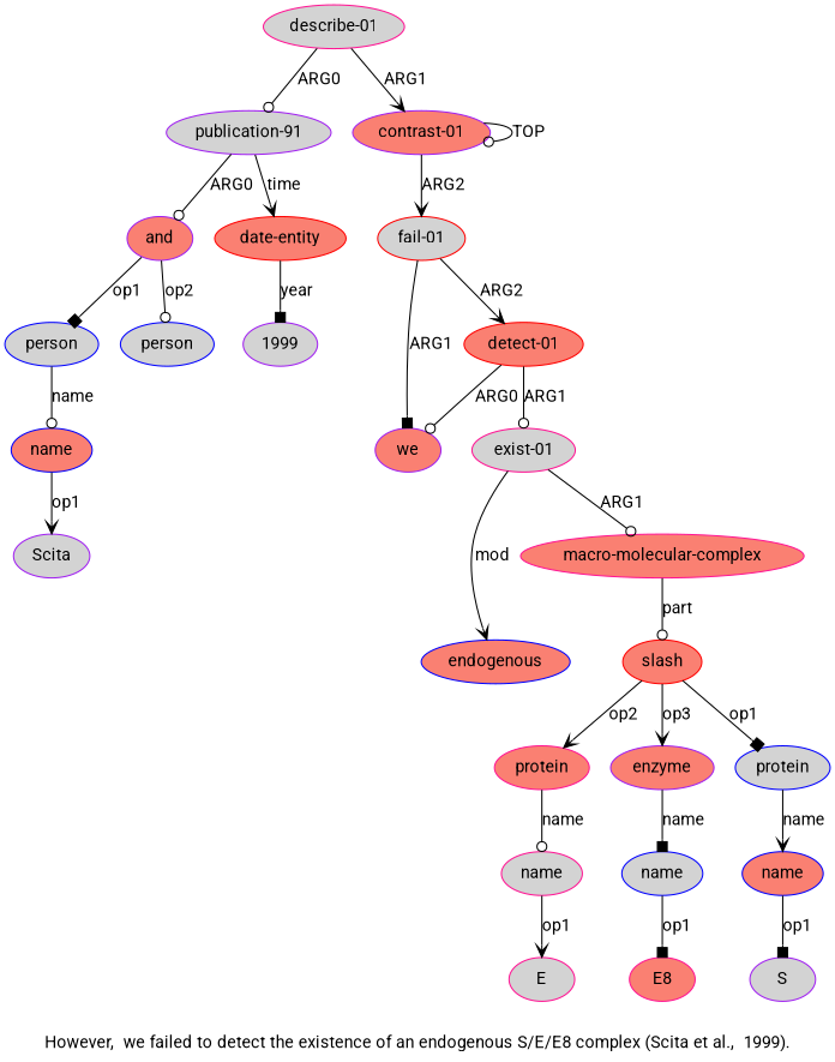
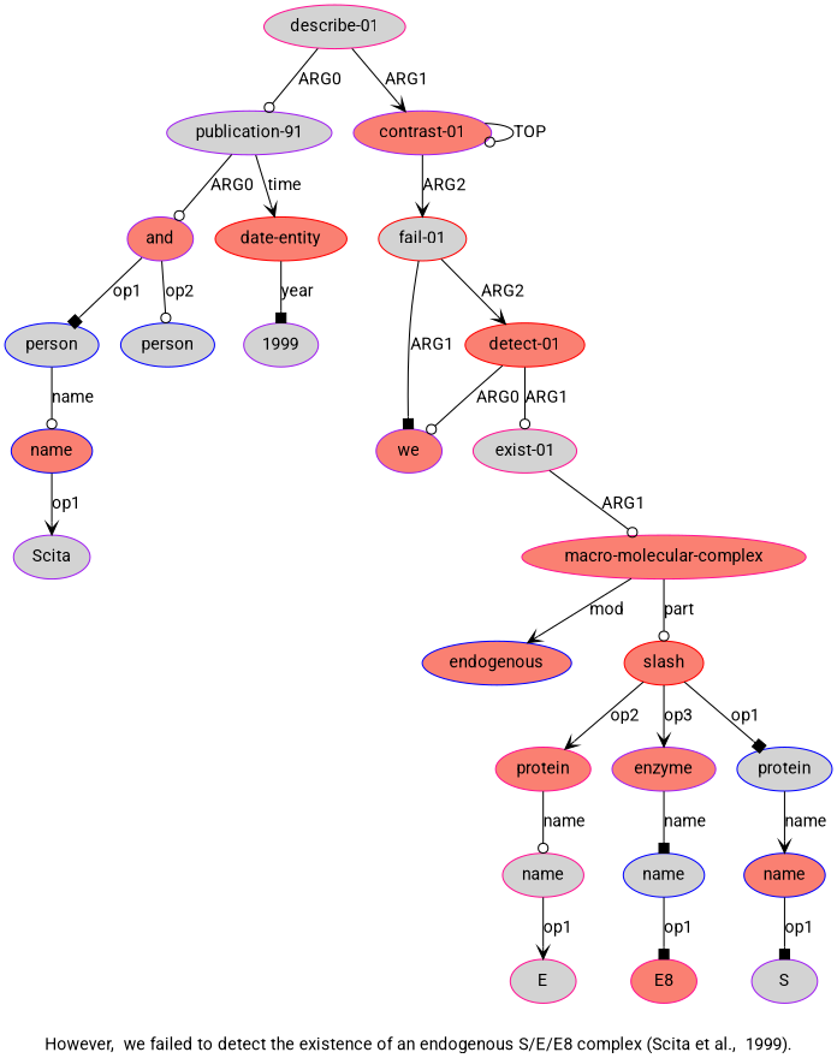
  digraph {
    fontname=Roboto
    label="However,  we failed to detect the existence of an endogenous S/E/E8 complex (Scita et al.,  1999)."
    node [color=purple fillcolor=salmon fontname=Roboto gold_ind=-1 gold_label=name style=filled test_ind=-1 test_label=name]
    edge [arrowhead=vee color=black fontname=Roboto gold_label=op1 test_label=op1]
    n1 [color=red gold_ind=21 gold_label="date-entity" label="date-entity" test_ind=21 test_label="date-entity"]
    n2 [fillcolor=lightgrey gold_label=1999 label=1999 test_label=1999]
    n3 [color=deeppink fillcolor=lightgrey gold_label=E label=E test_label=E]
    n4 [color=deeppink gold_label=E8 label=E8 test_label=E8]
    n5 [fillcolor=lightgrey gold_ind=15 gold_label="publication-91" label="publication-91" test_ind=15 test_label="publication-91"]
    n6 [gold_ind=16 gold_label=and label=and test_ind=16 test_label=and]
    n7 [color=blue fillcolor=lightgrey gold_ind=17 gold_label=person label=person test_ind=17 test_label=person]
    n8 [color=blue fillcolor=lightgrey gold_ind=19 gold_label=person label=person test_ind=19 test_label=person]
    n9 [color=blue gold_ind=18 label=name test_ind=18]
    n10 [color=deeppink fillcolor=lightgrey gold_ind=14 gold_label="describe-01" label="describe-01" test_ind=14 test_label="describe-01"]
    n11 [gold_ind=0 gold_label="contrast-01" label="contrast-01" test_ind=0 test_label="contrast-01"]
    n12 [color=red fillcolor=lightgrey gold_ind=1 gold_label="fail-01" label="fail-01" test_ind=1 test_label="fail-01"]
    n13 [color=red gold_ind=3 gold_label="detect-01" label="detect-01" test_ind=3 test_label="detect-01"]
    n14 [gold_ind=2 gold_label=we label=we test_ind=2 test_label=we]
    n15 [fillcolor=lightgrey gold_label=Scita label=Scita test_label=Scita]
    n16 [color=deeppink fillcolor=lightgrey gold_ind=11 label=name test_ind=11]
    n17 [color=deeppink gold_ind=10 gold_label=protein label=protein test_ind=10 test_label=protein]
    n18 [color=blue fillcolor=lightgrey gold_ind=13 label=name test_ind=13]
    n19 [gold_ind=12 gold_label=enzyme label=enzyme test_ind=12 test_label=enzyme]
    n20 [color=deeppink fillcolor=lightgrey gold_ind=4 gold_label="exist-01" label="exist-01" test_ind=4 test_label="exist-01"]
    n21 [color=deeppink gold_ind=5 gold_label="macro-molecular-complex" label="macro-molecular-complex" test_ind=5 test_label="macro-molecular-complex"]
    n22 [color=red gold_ind=7 gold_label=slash label=slash test_ind=7 test_label=slash]
    n23 [color=blue gold_ind=6 gold_label=endogenous label=endogenous test_ind=6 test_label=endogenous]
    n24 [color=blue fillcolor=lightgrey gold_ind=8 gold_label=protein label=protein test_ind=8 test_label=protein]
    n25 [color=blue gold_ind=9 label=name test_ind=9]
    n26 [fillcolor=lightgrey gold_label=S label=S test_label=S]
    n1 -> n2 [arrowhead=box gold_label=year label=year test_label=year]
    n5 -> n1 [gold_label=time label=time test_label=time]
    n5 -> n6 [arrowhead=odot gold_label=ARG0 label=ARG0 test_label=ARG0]
    n6 -> n7 [arrowhead=box label=op1]
    n6 -> n8 [arrowhead=odot gold_label=op2 label=op2 test_label=op2]
    n7 -> n9 [arrowhead=odot gold_label=name label=name test_label=name]
    n9 -> n15 [label=op1]
    n10 -> n5 [arrowhead=odot gold_label=ARG0 label=ARG0 test_label=ARG0]
    n10 -> n11 [gold_label=ARG1 label=ARG1 test_label=ARG1]
    n11 -> n11 [arrowhead=odot gold_label=TOP label=TOP test_label=TOP]
    n11 -> n12 [gold_label=ARG2 label=ARG2 test_label=ARG2]
    n12 -> n13 [gold_label=ARG2 label=ARG2 test_label=ARG2]
    n12 -> n14 [arrowhead=box gold_label=ARG1 label=ARG1 test_label=ARG1]
    n13 -> n14 [arrowhead=odot gold_label=ARG0 label=ARG0 test_label=ARG0]
    n13 -> n20 [arrowhead=odot gold_label=ARG1 label=ARG1 test_label=ARG1]
    n16 -> n3 [label=op1]
    n17 -> n16 [arrowhead=odot gold_label=name label=name test_label=name]
    n18 -> n4 [arrowhead=box label=op1]
    n19 -> n18 [arrowhead=box gold_label=name label=name test_label=name]
    n20 -> n21 [arrowhead=odot gold_label=ARG1 label=ARG1 test_label=ARG1]
    n21 -> n22 [arrowhead=odot gold_label=part label=part test_label=part]
-   n20 -> n23 [gold_label=mod label=mod test_label=mod]
+   n21 -> n23 [gold_label=mod label=mod test_label=mod]
    n22 -> n17 [gold_label=op2 label=op2 test_label=op2]
    n22 -> n19 [gold_label=op3 label=op3 test_label=op3]
    n22 -> n24 [arrowhead=box label=op1]
    n24 -> n25 [gold_label=name label=name test_label=name]
    n25 -> n26 [arrowhead=box label=op1]
  }
